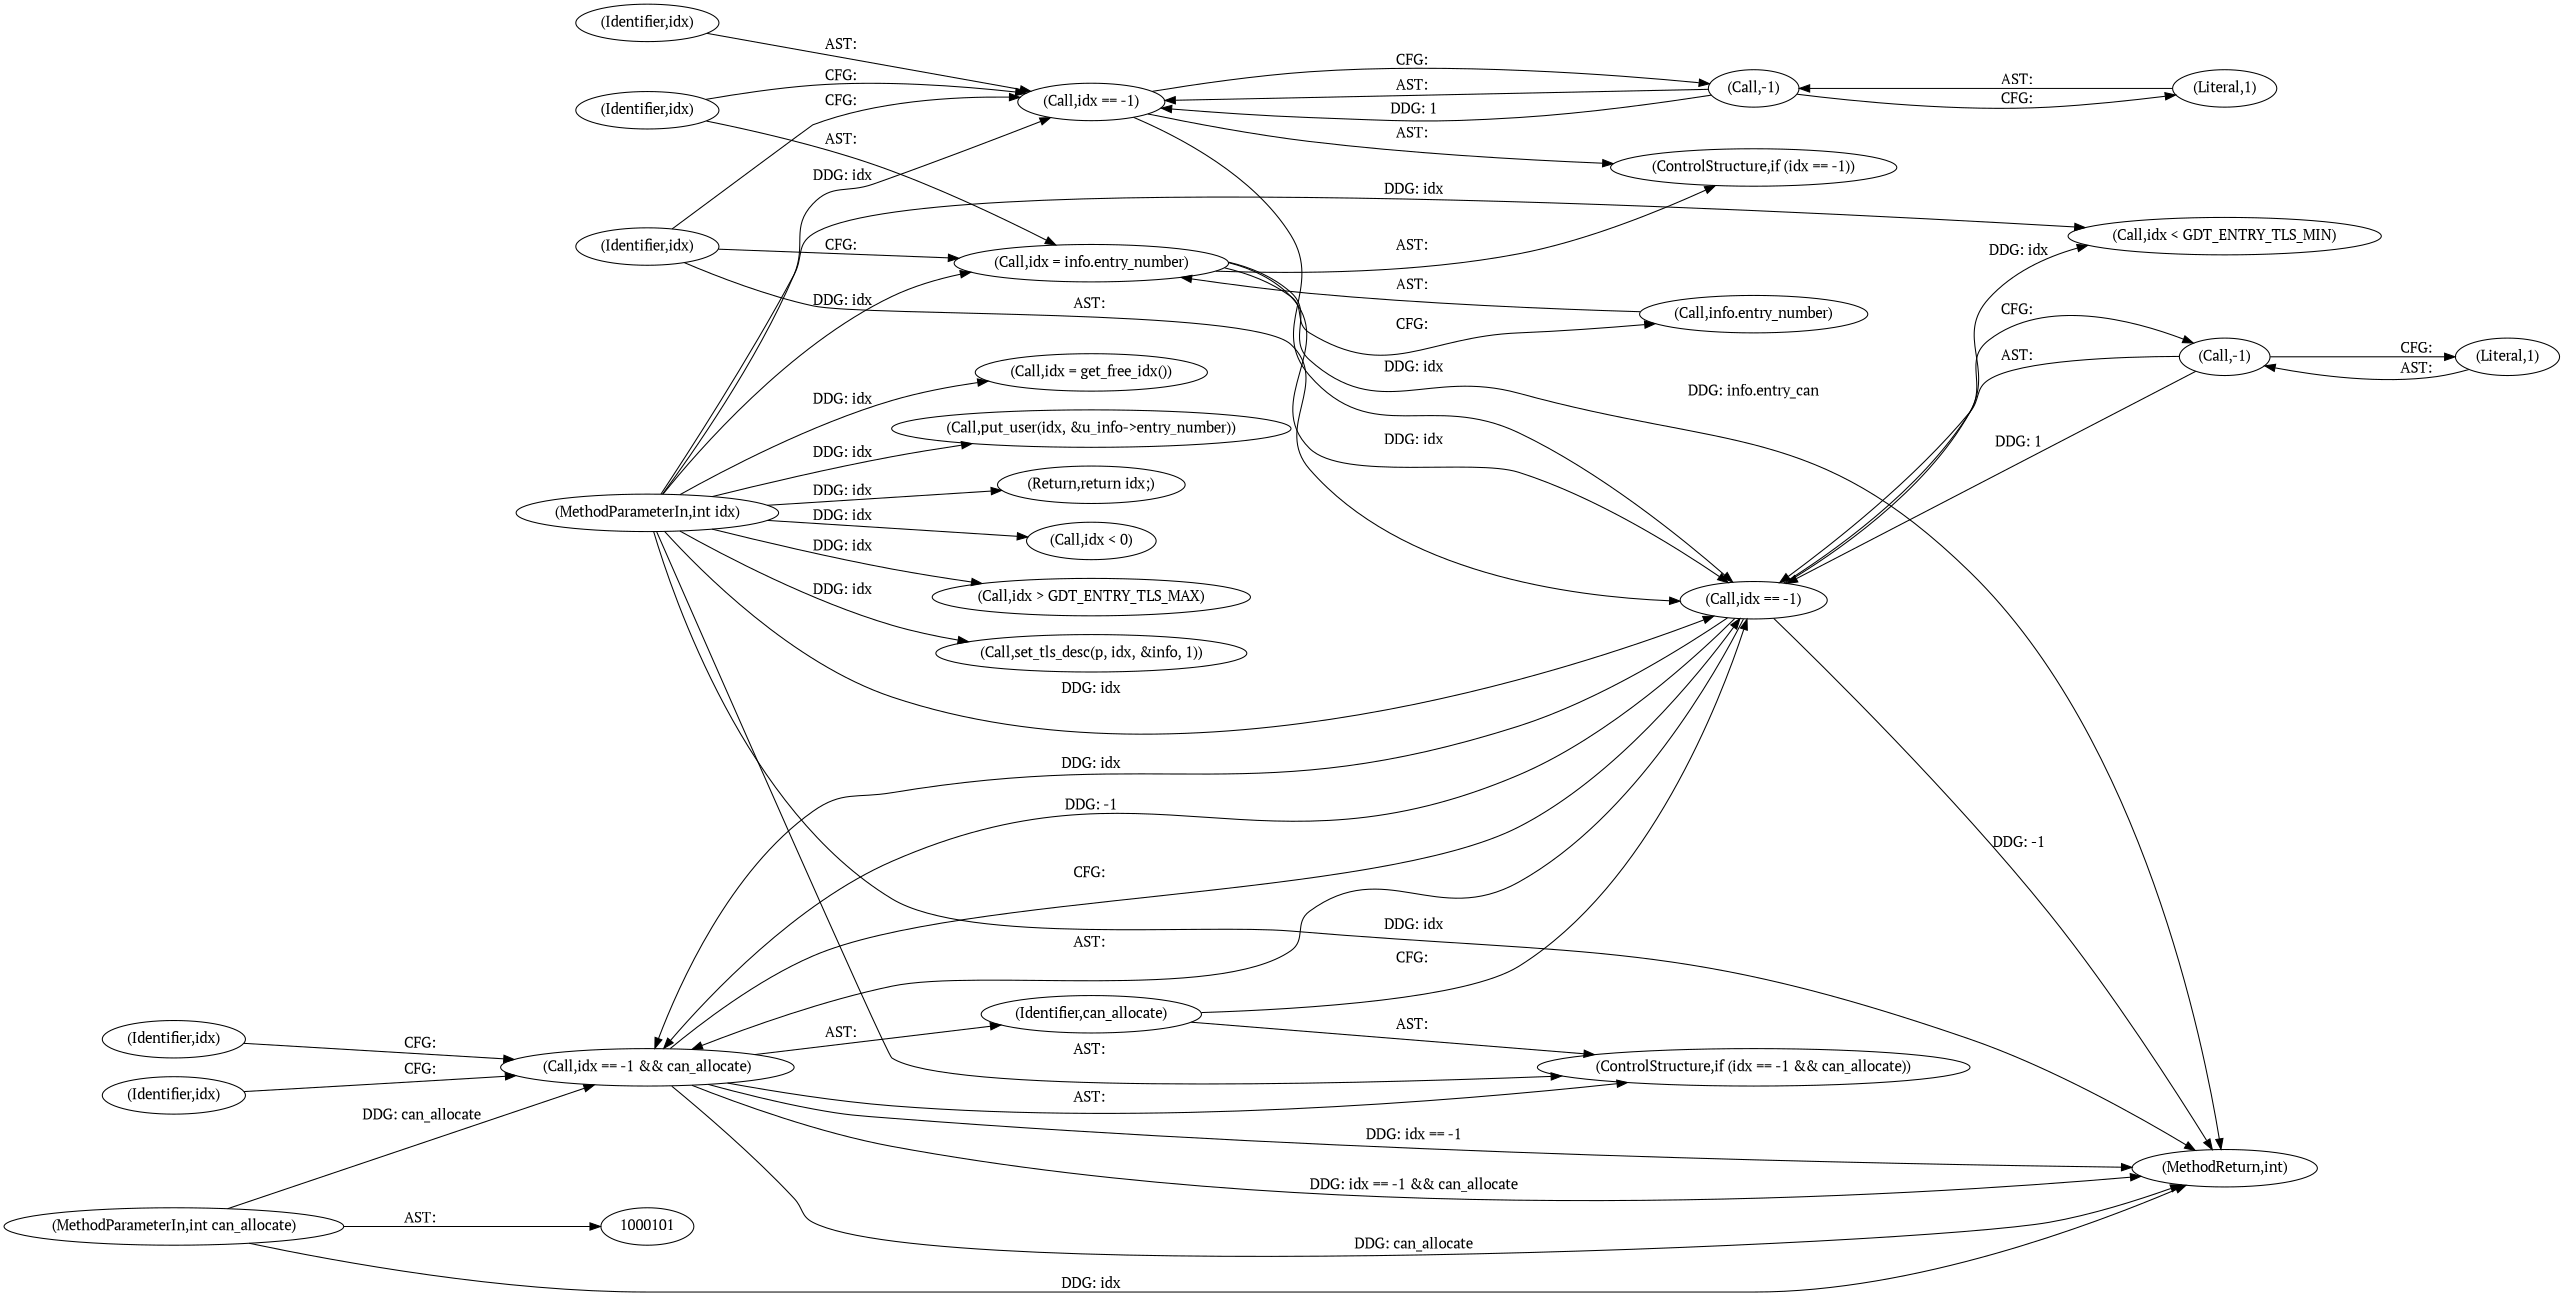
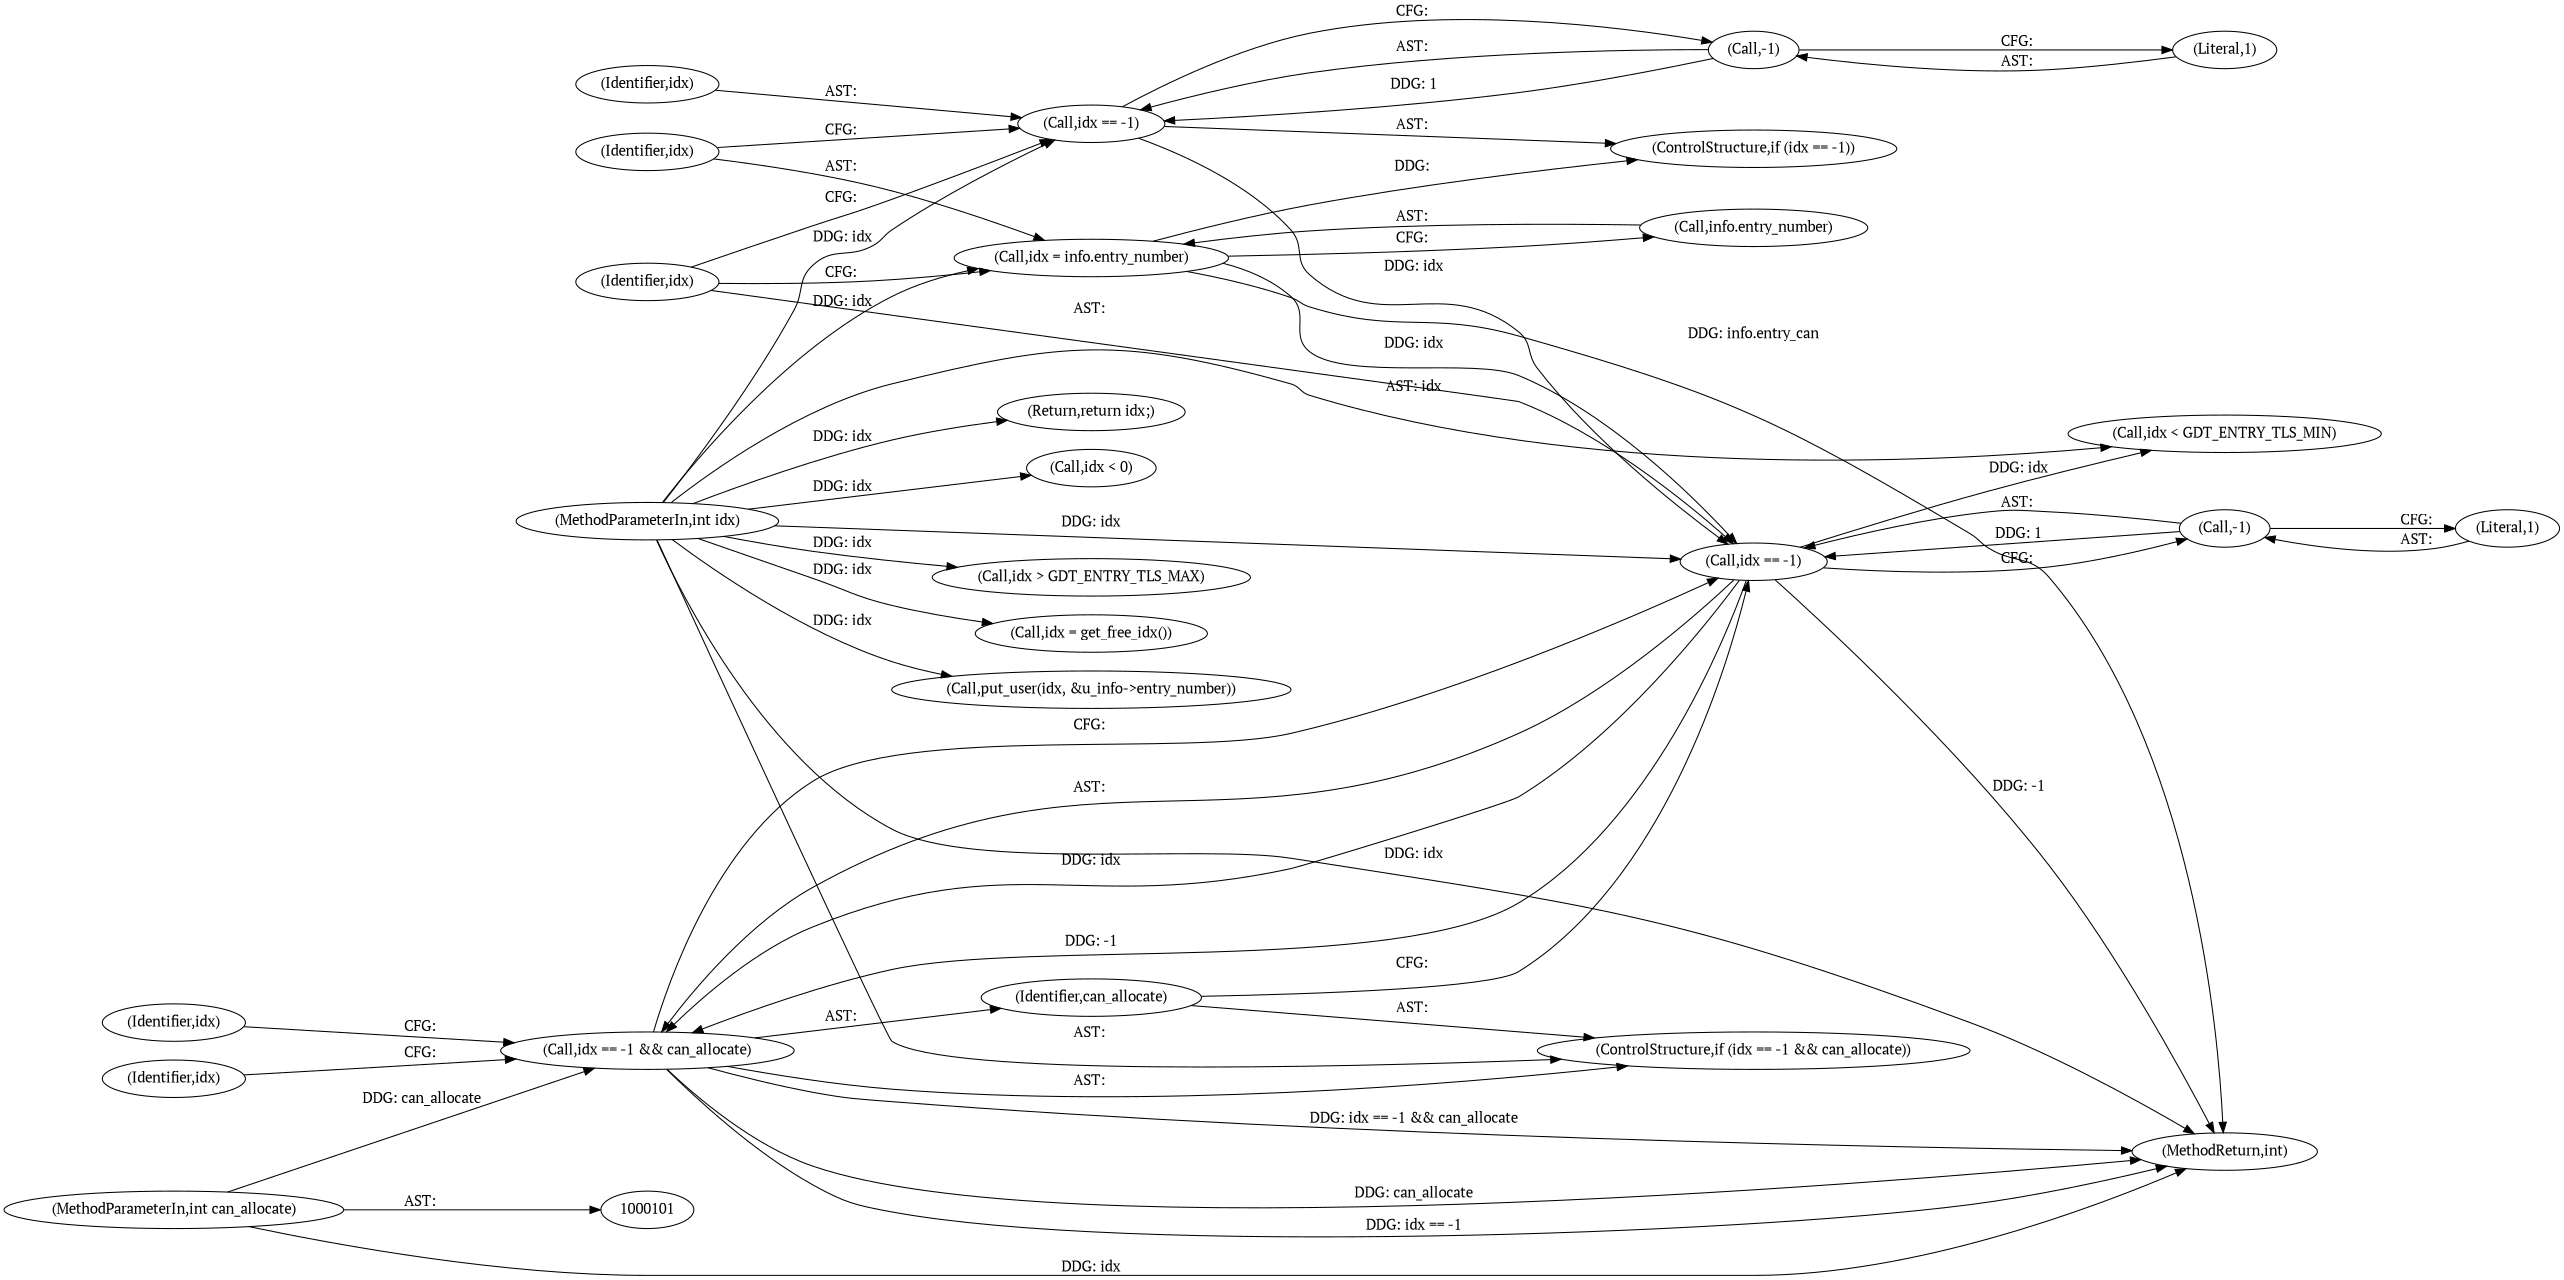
  digraph {
    fontname="PT Serif"
    rankdir=LR
    node [fontname="PT Serif"]
    edge [fontname="PT Serif"]
    n1 [label="(Call,idx == -1 && can_allocate)"]
    n2 [label="(Call,idx == -1)"]
    n3 [label="(ControlStructure,if (idx == -1 && can_allocate))"]
    n4 [label="(Identifier,can_allocate)"]
    n5 [label="(MethodReturn,int)"]
    n6 [label="(Call,-1)"]
    n7 [label="(Call,idx < GDT_ENTRY_TLS_MIN)"]
    n8 [label="(Literal,1)"]
    n9 [label="(Call,idx = info.entry_number)"]
    n10 [label="(ControlStructure,if (idx == -1))"]
    n11 [label="(Call,info.entry_number)"]
    n12 [label="(MethodParameterIn,int idx)"]
    n13 [label="(Call,idx == -1)"]
    n14 [label="(Return,return idx;)"]
    n15 [label="(Call,idx < 0)"]
    n16 [label="(Call,idx > GDT_ENTRY_TLS_MAX)"]
-   n17 [label="(Call,set_tls_desc(p, idx, &info, 1))"]
    n18 [label="(Call,idx = get_free_idx())"]
    n19 [label="(Call,put_user(idx, &u_info->entry_number))"]
    n20 [label="(Call,-1)"]
    n21 [label="(Literal,1)"]
    n22 [label="(MethodParameterIn,int can_allocate)"]
    1000101
    n24 [label="(Identifier,idx)"]
    n25 [label="(Identifier,idx)"]
    n26 [label="(Identifier,idx)"]
    n27 [label="(Identifier,idx)"]
    n28 [label="(Identifier,idx)"]
    n1 -> n2 [label="CFG: "]
    n1 -> n3 [label="AST: "]
    n1 -> n4 [label="AST: "]
    n1 -> n5 [label="DDG: can_allocate"]
    n1 -> n5 [label="DDG: idx == -1"]
    n1 -> n5 [label="DDG: idx == -1 && can_allocate"]
    n2 -> n1 [label="AST: "]
    n2 -> n1 [label="DDG: idx"]
    n2 -> n1 [label="DDG: -1"]
    n2 -> n5 [label="DDG: -1"]
    n2 -> n6 [label="CFG: "]
    n2 -> n7 [label="DDG: idx"]
    n4 -> n2 [label="CFG: "]
    n4 -> n3 [label="AST: "]
    n6 -> n2 [label="AST: "]
    n6 -> n2 [label="DDG: 1"]
    n6 -> n8 [label="CFG: "]
    n8 -> n6 [label="AST: "]
    n9 -> n2 [label="DDG: idx"]
    n9 -> n5 [label="DDG: info.entry_can"]
-   n9 -> n10 [label="AST: "]
+   n9 -> n10 [label="DDG: "]
    n9 -> n11 [label="CFG: "]
    n11 -> n9 [label="AST: "]
    n12 -> n2 [label="DDG: idx"]
    n12 -> n3 [label="AST: "]
    n12 -> n5 [label="DDG: idx"]
-   n12 -> n7 [label="DDG: idx"]
+   n12 -> n7 [label="AST: idx"]
    n12 -> n9 [label="DDG: idx"]
    n12 -> n13 [label="DDG: idx"]
    n12 -> n14 [label="DDG: idx"]
    n12 -> n15 [label="DDG: idx"]
    n12 -> n16 [label="DDG: idx"]
-   n12 -> n17 [label="DDG: idx"]
    n12 -> n18 [label="DDG: idx"]
    n12 -> n19 [label="DDG: idx"]
    n13 -> n2 [label="DDG: idx"]
    n13 -> n10 [label="AST: "]
    n13 -> n20 [label="CFG: "]
    n20 -> n13 [label="AST: "]
    n20 -> n13 [label="DDG: 1"]
    n20 -> n21 [label="CFG: "]
    n21 -> n20 [label="AST: "]
    n22 -> n1 [label="DDG: can_allocate"]
    n22 -> n5 [label="DDG: idx"]
    n22 -> 1000101 [label="AST: "]
    n24 -> n1 [label="CFG: "]
    n25 -> n9 [label="AST: "]
    n25 -> n13 [label="CFG: "]
    n26 -> n2 [label="AST: "]
    n26 -> n9 [label="CFG: "]
    n26 -> n13 [label="CFG: "]
    n27 -> n1 [label="CFG: "]
    n28 -> n13 [label="AST: "]
  }
